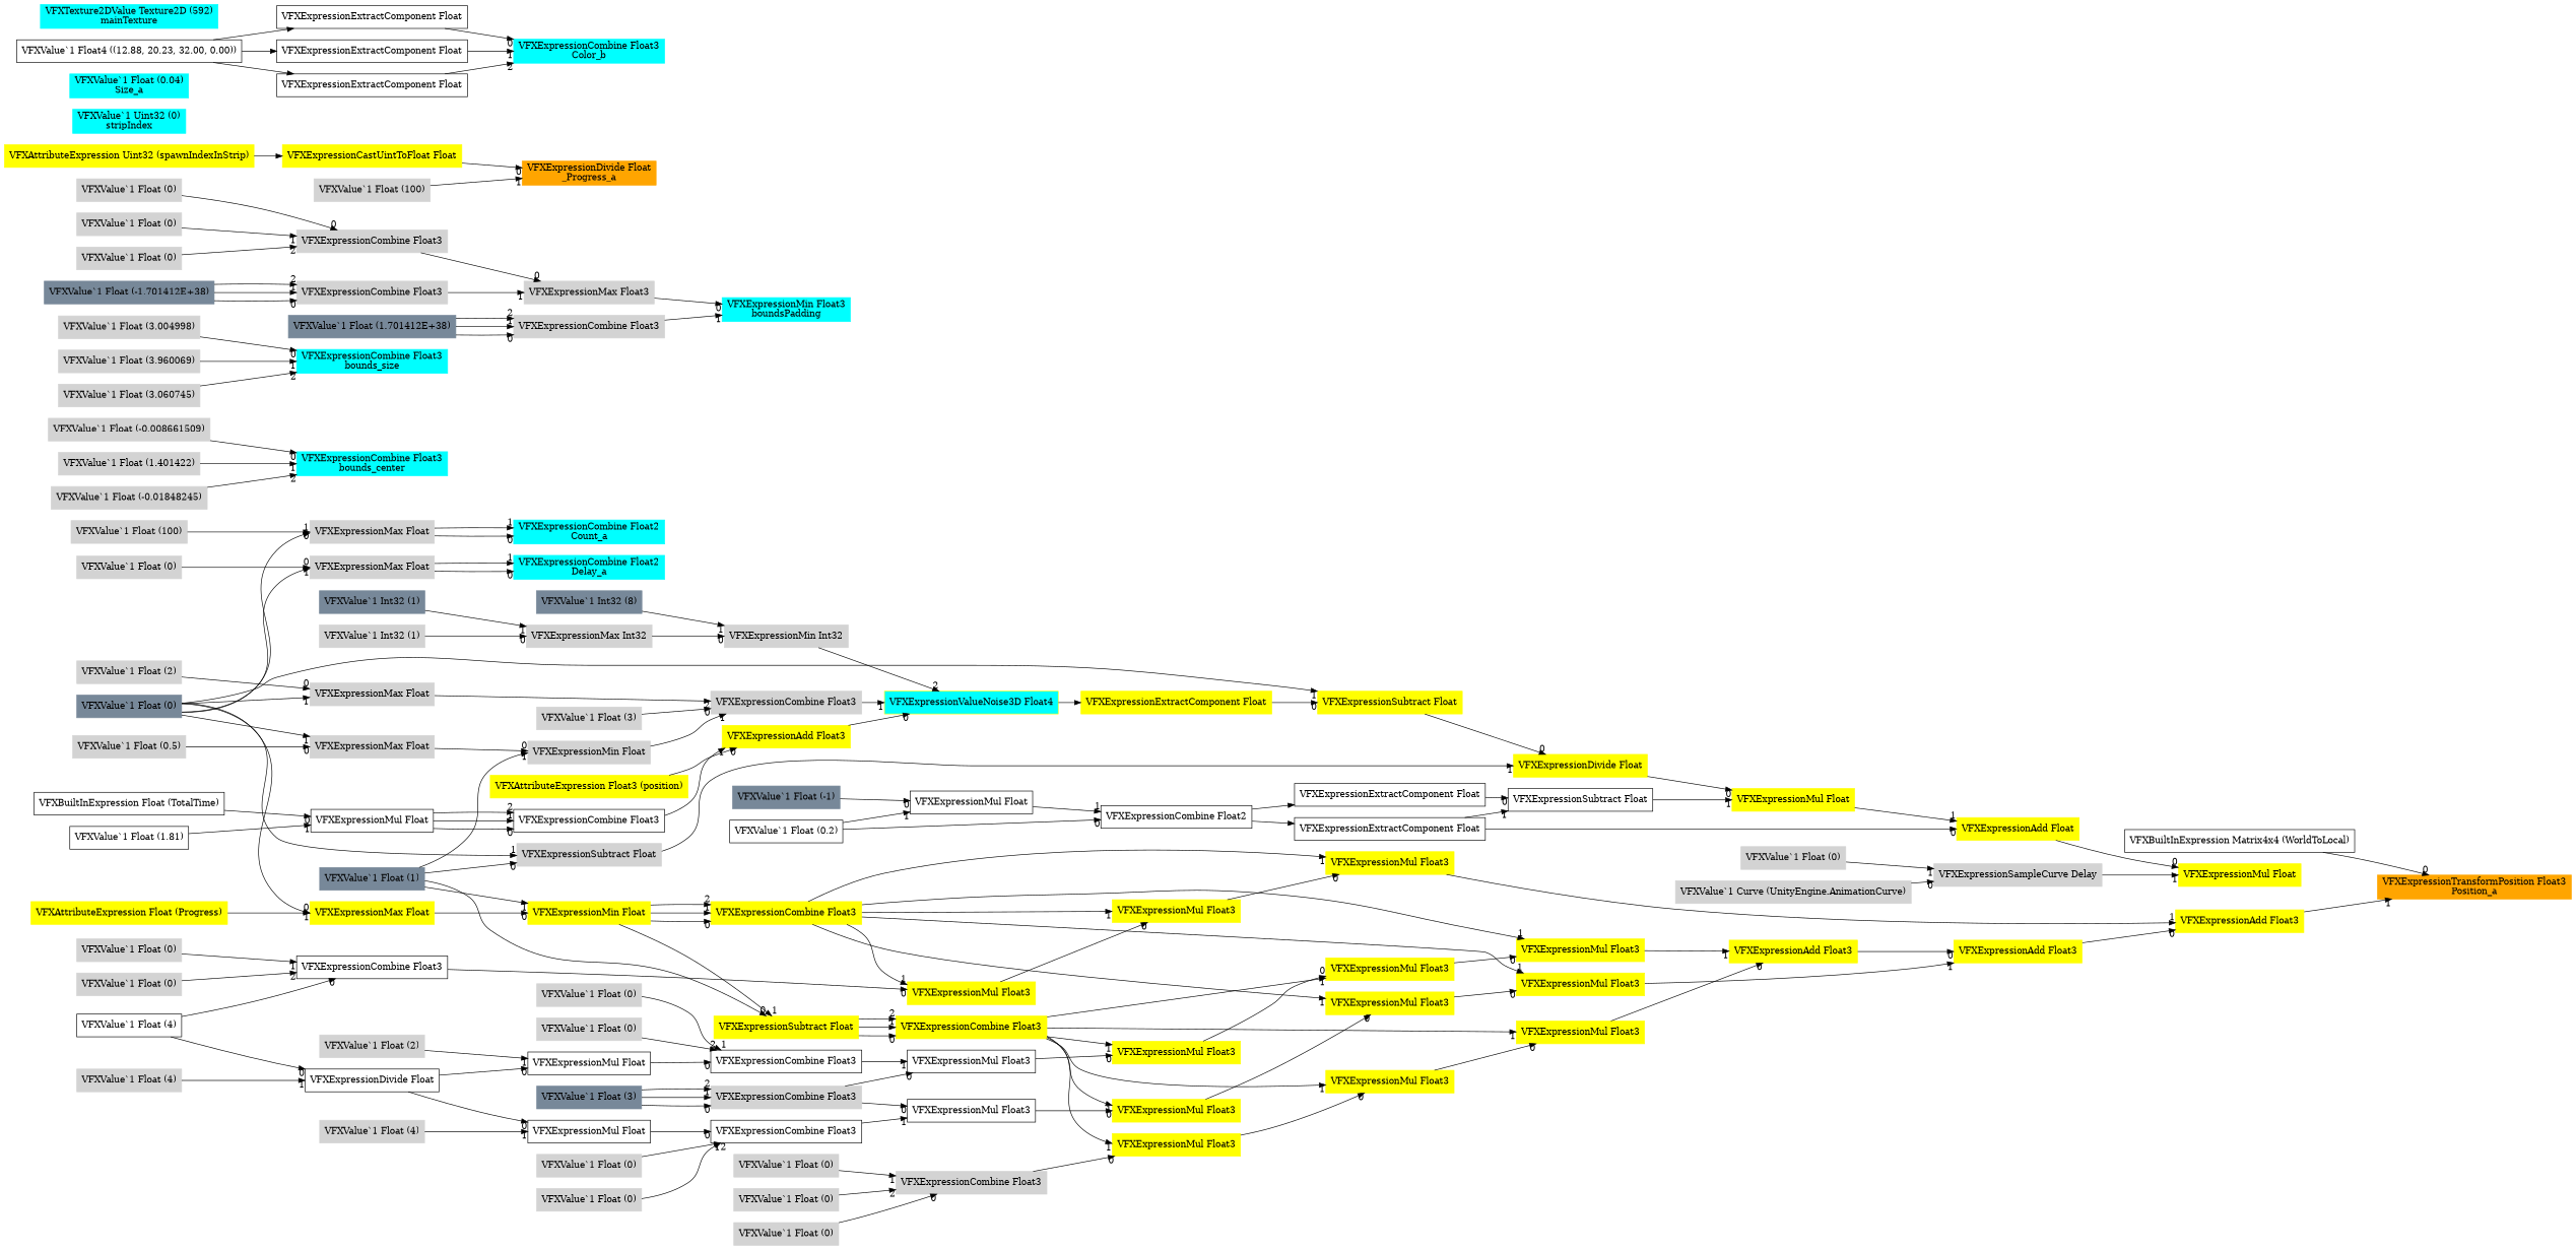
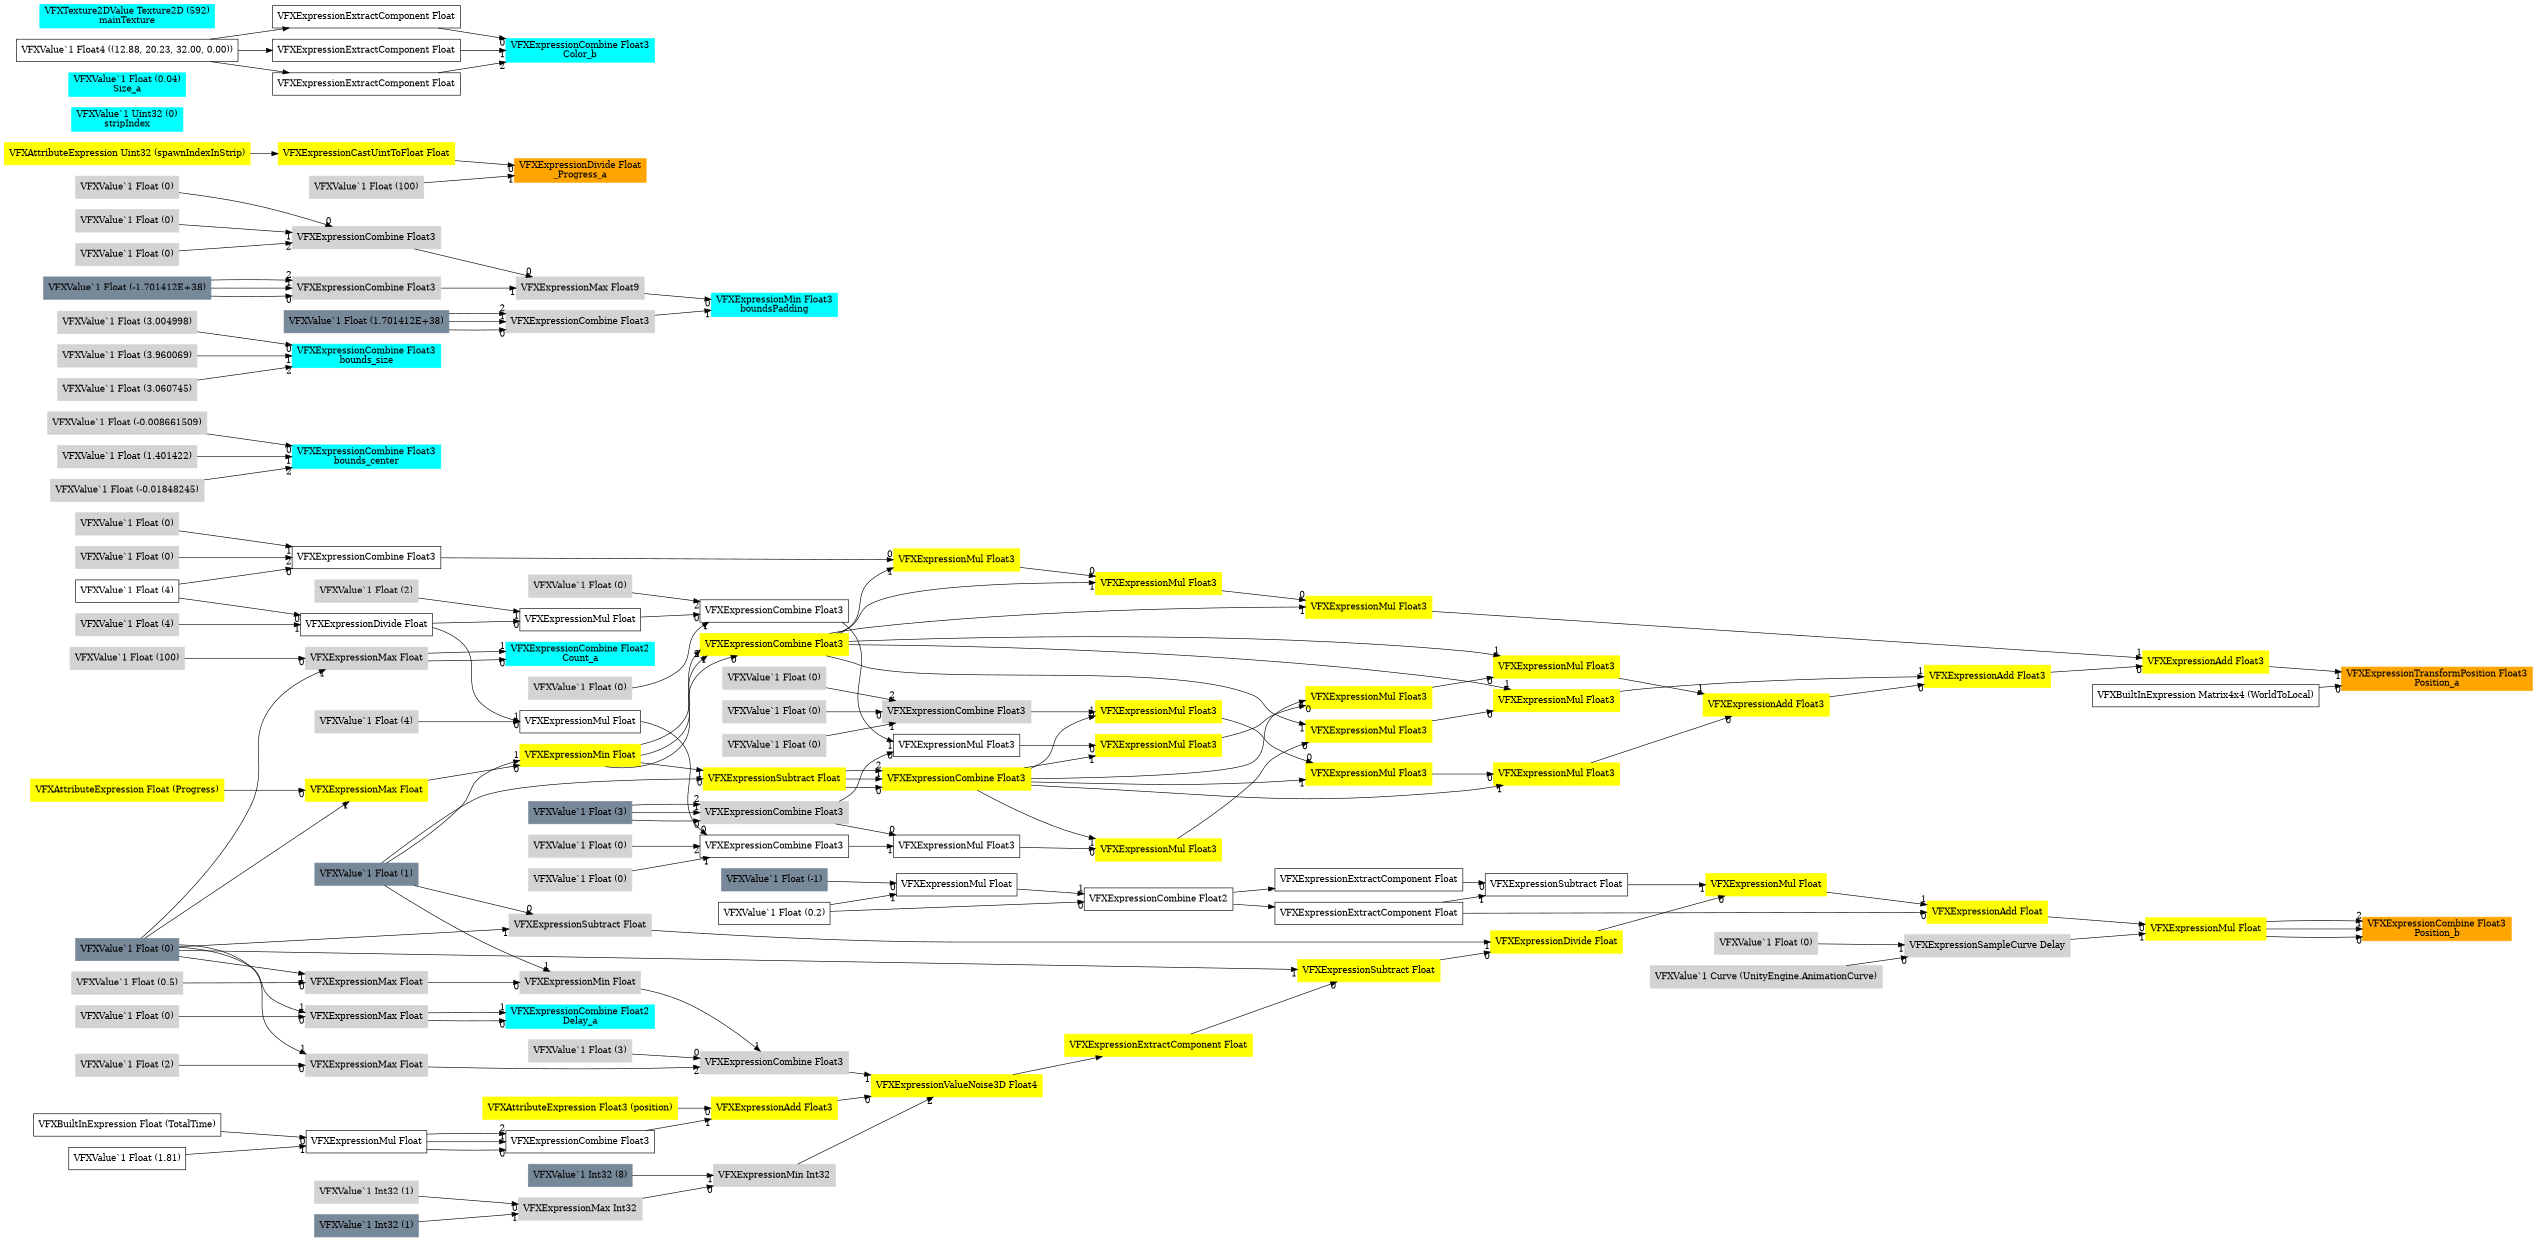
  digraph {
    rankdir=LR
    node [color=lightgray shape=box style=filled]
    edge [headlabel=0]
    n1 [color=cyan label="VFXExpressionCombine Float2\nCount_a"]
    n2 [label="VFXExpressionMax Float"]
    n3 [label="VFXValue`1 Float (100)"]
    n4 [color=lightslategray label="VFXValue`1 Float (0)"]
    n5 [label="VFXExpressionMax Float"]
    n6 [color=yellow label="VFXExpressionMax Float"]
    n7 [color=yellow label="VFXExpressionSubtract Float"]
    n8 [label="VFXExpressionMax Float"]
    n9 [label="VFXExpressionMax Float"]
    n10 [label="VFXExpressionSubtract Float"]
    n11 [color=cyan label="VFXExpressionCombine Float2\nDelay_a"]
    n12 [color=yellow label="VFXExpressionMin Float"]
    n13 [color=yellow label="VFXExpressionDivide Float"]
    n14 [label="VFXExpressionMin Float"]
    n15 [label="VFXExpressionCombine Float3"]
    n16 [label="VFXValue`1 Float (0)"]
    n17 [color=cyan label="VFXExpressionCombine Float3\nbounds_center"]
    n18 [label="VFXValue`1 Float (-0.008661509)"]
    n19 [label="VFXValue`1 Float (1.401422)"]
    n20 [label="VFXValue`1 Float (-0.01848245)"]
    n21 [color=cyan label="VFXExpressionCombine Float3\nbounds_size"]
    n22 [label="VFXValue`1 Float (3.004998)"]
    n23 [label="VFXValue`1 Float (3.960069)"]
    n24 [label="VFXValue`1 Float (3.060745)"]
    n25 [color=cyan label="VFXExpressionMin Float3\nboundsPadding"]
-   n26 [label="VFXExpressionMax Float3"]
+   n26 [label="VFXExpressionMax Float9"]
    n27 [label="VFXExpressionCombine Float3"]
    n28 [label="VFXValue`1 Float (0)"]
    n29 [label="VFXValue`1 Float (0)"]
    n30 [label="VFXValue`1 Float (0)"]
    n31 [label="VFXExpressionCombine Float3"]
    n32 [color=lightslategray label="VFXValue`1 Float (-1.701412E+38)"]
    n33 [label="VFXExpressionCombine Float3"]
    n34 [color=lightslategray label="VFXValue`1 Float (1.701412E+38)"]
    n35 [color=orange label="VFXExpressionDivide Float\n_Progress_a"]
    n36 [color=yellow label="VFXExpressionCastUintToFloat Float"]
    n37 [color=yellow label="VFXAttributeExpression Uint32 (spawnIndexInStrip)"]
    n38 [label="VFXValue`1 Float (100)"]
    n39 [color=cyan label="VFXValue`1 Uint32 (0)\nstripIndex"]
    n40 [color=orange label="VFXExpressionTransformPosition Float3\nPosition_a"]
    n41 [label="VFXBuiltInExpression Matrix4x4 (WorldToLocal)" color="" style=""]
    n42 [color=yellow label="VFXExpressionAdd Float3"]
    n43 [color=yellow label="VFXExpressionAdd Float3"]
    n44 [color=yellow label="VFXExpressionAdd Float3"]
    n45 [color=yellow label="VFXExpressionMul Float3"]
    n46 [color=yellow label="VFXExpressionMul Float3"]
    n47 [color=yellow label="VFXExpressionMul Float3"]
    n48 [label="VFXExpressionCombine Float3"]
    n49 [label="VFXValue`1 Float (0)"]
    n50 [label="VFXValue`1 Float (0)"]
    n51 [label="VFXValue`1 Float (0)"]
    n52 [color=yellow label="VFXExpressionCombine Float3"]
    n53 [color=yellow label="VFXExpressionMul Float3"]
    n54 [color=yellow label="VFXExpressionMul Float3"]
    n55 [color=yellow label="VFXExpressionMul Float3"]
    n56 [color=yellow label="VFXExpressionMul Float3"]
    n57 [color=yellow label="VFXExpressionMul Float3"]
    n58 [color=yellow label="VFXExpressionSubtract Float"]
    n59 [color=lightslategray label="VFXValue`1 Float (1)"]
    n60 [color=yellow label="VFXExpressionCombine Float3"]
    n61 [color=yellow label="VFXExpressionMul Float3"]
    n62 [color=yellow label="VFXExpressionMul Float3"]
    n63 [color=yellow label="VFXExpressionMul Float3"]
    n64 [color=yellow label="VFXExpressionMul Float3"]
    n65 [color=yellow label="VFXAttributeExpression Float (Progress)"]
    n66 [label="VFXExpressionMul Float3" color="" style=""]
    n67 [label="VFXExpressionCombine Float3"]
    n68 [label="VFXExpressionMul Float3" color="" style=""]
    n69 [color=lightslategray label="VFXValue`1 Float (3)"]
    n70 [label="VFXExpressionCombine Float3" color="" style=""]
    n71 [label="VFXExpressionMul Float" color="" style=""]
    n72 [label="VFXExpressionDivide Float" color="" style=""]
    n73 [label="VFXExpressionMul Float" color="" style=""]
    n74 [label="VFXExpressionCombine Float3" color="" style=""]
    n75 [label="VFXValue`1 Float (4)" color="" style=""]
    n76 [label="VFXExpressionCombine Float3" color="" style=""]
    n77 [label="VFXValue`1 Float (4)"]
    n78 [label="VFXValue`1 Float (2)"]
    n79 [label="VFXValue`1 Float (0)"]
    n80 [label="VFXValue`1 Float (0)"]
    n81 [label="VFXValue`1 Float (4)"]
    n82 [label="VFXValue`1 Float (0)"]
    n83 [label="VFXValue`1 Float (0)"]
    n84 [label="VFXValue`1 Float (0)"]
    n85 [label="VFXValue`1 Float (0)"]
+   n86 [color=orange label="VFXExpressionCombine Float3\nPosition_b"]
    n87 [color=yellow label="VFXExpressionMul Float"]
    n88 [color=yellow label="VFXExpressionAdd Float"]
    n89 [label="VFXExpressionExtractComponent Float" color="" style=""]
    n90 [label="VFXExpressionSubtract Float" color="" style=""]
    n91 [color=yellow label="VFXExpressionMul Float"]
    n92 [label="VFXExpressionCombine Float2" color="" style=""]
    n93 [label="VFXExpressionExtractComponent Float" color="" style=""]
    n94 [label="VFXValue`1 Float (0.2)" color="" style=""]
    n95 [label="VFXExpressionMul Float" color="" style=""]
    n96 [color=lightslategray label="VFXValue`1 Float (-1)"]
    n97 [color=yellow label="VFXExpressionExtractComponent Float"]
-   n98 [color=yellow label="VFXExpressionValueNoise3D Float4" fillcolor=cyan]
+   n98 [color=yellow label="VFXExpressionValueNoise3D Float4"]
    n99 [color=yellow label="VFXExpressionAdd Float3"]
    n100 [color=yellow label="VFXAttributeExpression Float3 (position)"]
    n101 [label="VFXExpressionCombine Float3" color="" style=""]
    n102 [label="VFXExpressionMul Float" color="" style=""]
    n103 [label="VFXBuiltInExpression Float (TotalTime)" color="" style=""]
    n104 [label="VFXValue`1 Float (1.81)" color="" style=""]
    n105 [label="VFXValue`1 Float (3)"]
    n106 [label="VFXValue`1 Float (0.5)"]
    n107 [label="VFXValue`1 Float (2)"]
    n108 [label="VFXExpressionMin Int32"]
    n109 [label="VFXExpressionMax Int32"]
    n110 [label="VFXValue`1 Int32 (1)"]
    n111 [color=lightslategray label="VFXValue`1 Int32 (1)"]
    n112 [color=lightslategray label="VFXValue`1 Int32 (8)"]
    n113 [label="VFXExpressionSampleCurve Delay"]
    n114 [label="VFXValue`1 Curve (UnityEngine.AnimationCurve)"]
    n115 [label="VFXValue`1 Float (0)"]
    n116 [color=cyan label="VFXValue`1 Float (0.04)\nSize_a"]
    n117 [color=cyan label="VFXExpressionCombine Float3\nColor_b"]
    n118 [label="VFXExpressionExtractComponent Float" color="" style=""]
    n119 [label="VFXValue`1 Float4 ((12.88, 20.23, 32.00, 0.00))" color="" style=""]
    n120 [label="VFXExpressionExtractComponent Float" color="" style=""]
    n121 [label="VFXExpressionExtractComponent Float" color="" style=""]
    n122 [color=cyan label="VFXTexture2DValue Texture2D (592)\nmainTexture"]
    n2 -> n1
    n2 -> n1 [headlabel=1]
    n3 -> n2
    n4 -> n2 [headlabel=1]
    n4 -> n5 [headlabel=1]
    n4 -> n6 [headlabel=1]
    n4 -> n7 [headlabel=1]
    n4 -> n8 [headlabel=1]
    n4 -> n9 [headlabel=1]
    n4 -> n10 [headlabel=1]
    n5 -> n11
    n5 -> n11 [headlabel=1]
    n6 -> n12
    n7 -> n13
    n8 -> n14
    n9 -> n15 [headlabel=2]
    n10 -> n13 [headlabel=1]
    n12 -> n58 [headlabel=1]
    n12 -> n60
    n12 -> n60 [headlabel=1]
    n12 -> n60 [headlabel=2]
    n13 -> n91
    n14 -> n15 [headlabel=1]
    n15 -> n98 [headlabel=1]
    n16 -> n5
    n18 -> n17
    n19 -> n17 [headlabel=1]
    n20 -> n17 [headlabel=2]
    n22 -> n21
    n23 -> n21 [headlabel=1]
    n24 -> n21 [headlabel=2]
    n26 -> n25
    n27 -> n26
    n28 -> n27
    n29 -> n27 [headlabel=1]
    n30 -> n27 [headlabel=2]
    n31 -> n26 [headlabel=1]
    n32 -> n31
    n32 -> n31 [headlabel=1]
    n32 -> n31 [headlabel=2]
    n33 -> n25 [headlabel=1]
    n34 -> n33
    n34 -> n33 [headlabel=1]
    n34 -> n33 [headlabel=2]
    n36 -> n35
    n37 -> n36 [headlabel=""]
    n38 -> n35 [headlabel=1]
    n41 -> n40
    n42 -> n40 [headlabel=1]
    n43 -> n42
    n44 -> n43
    n45 -> n44
    n46 -> n45
    n47 -> n46
    n48 -> n47
    n49 -> n48
    n50 -> n48 [headlabel=1]
    n51 -> n48 [headlabel=2]
    n52 -> n45 [headlabel=1]
    n52 -> n46 [headlabel=1]
    n52 -> n47 [headlabel=1]
    n52 -> n53 [headlabel=1]
    n52 -> n54 [headlabel=1]
    n52 -> n55 [headlabel=1]
    n53 -> n56
    n54 -> n53
    n55 -> n57
    n56 -> n44 [headlabel=1]
    n57 -> n61
    n58 -> n52
    n58 -> n52 [headlabel=1]
    n58 -> n52 [headlabel=2]
    n59 -> n10
    n59 -> n12 [headlabel=1]
    n59 -> n14 [headlabel=1]
    n59 -> n58
    n60 -> n56 [headlabel=1]
    n60 -> n57 [headlabel=1]
    n60 -> n61 [headlabel=1]
    n60 -> n62 [headlabel=1]
    n60 -> n63 [headlabel=1]
    n60 -> n64 [headlabel=1]
    n61 -> n43 [headlabel=1]
    n62 -> n42 [headlabel=1]
    n63 -> n62
    n64 -> n63
    n65 -> n6
    n66 -> n54
    n67 -> n66
    n67 -> n68
    n68 -> n55
    n69 -> n67
    n69 -> n67 [headlabel=1]
    n69 -> n67 [headlabel=2]
    n70 -> n66 [headlabel=1]
    n71 -> n70
    n72 -> n71
    n72 -> n73
    n73 -> n74
    n74 -> n68 [headlabel=1]
    n75 -> n72
    n75 -> n76
    n76 -> n64
    n77 -> n72 [headlabel=1]
    n78 -> n71 [headlabel=1]
    n79 -> n70 [headlabel=1]
    n80 -> n70 [headlabel=2]
    n81 -> n73 [headlabel=1]
    n82 -> n74 [headlabel=1]
    n83 -> n74 [headlabel=2]
    n84 -> n76 [headlabel=1]
    n85 -> n76 [headlabel=2]
+   n87 -> n86
+   n87 -> n86 [headlabel=1]
+   n87 -> n86 [headlabel=2]
    n88 -> n87
    n89 -> n88
    n89 -> n90 [headlabel=1]
    n90 -> n91 [headlabel=1]
    n91 -> n88 [headlabel=1]
    n92 -> n89 [headlabel=""]
    n92 -> n93 [headlabel=""]
    n93 -> n90
    n94 -> n92
    n94 -> n95 [headlabel=1]
    n95 -> n92 [headlabel=1]
    n96 -> n95
    n97 -> n7
    n98 -> n97 [headlabel=""]
    n99 -> n98
    n100 -> n99
    n101 -> n99 [headlabel=1]
    n102 -> n101
    n102 -> n101 [headlabel=1]
    n102 -> n101 [headlabel=2]
    n103 -> n102
    n104 -> n102 [headlabel=1]
    n105 -> n15
    n106 -> n8
    n107 -> n9
    n108 -> n98 [headlabel=2]
    n109 -> n108
    n110 -> n109
    n111 -> n109 [headlabel=1]
    n112 -> n108 [headlabel=1]
    n113 -> n87 [headlabel=1]
    n114 -> n113
    n115 -> n113 [headlabel=1]
    n118 -> n117
    n119 -> n118 [headlabel=""]
    n119 -> n120 [headlabel=""]
    n119 -> n121 [headlabel=""]
    n120 -> n117 [headlabel=1]
    n121 -> n117 [headlabel=2]
  }
